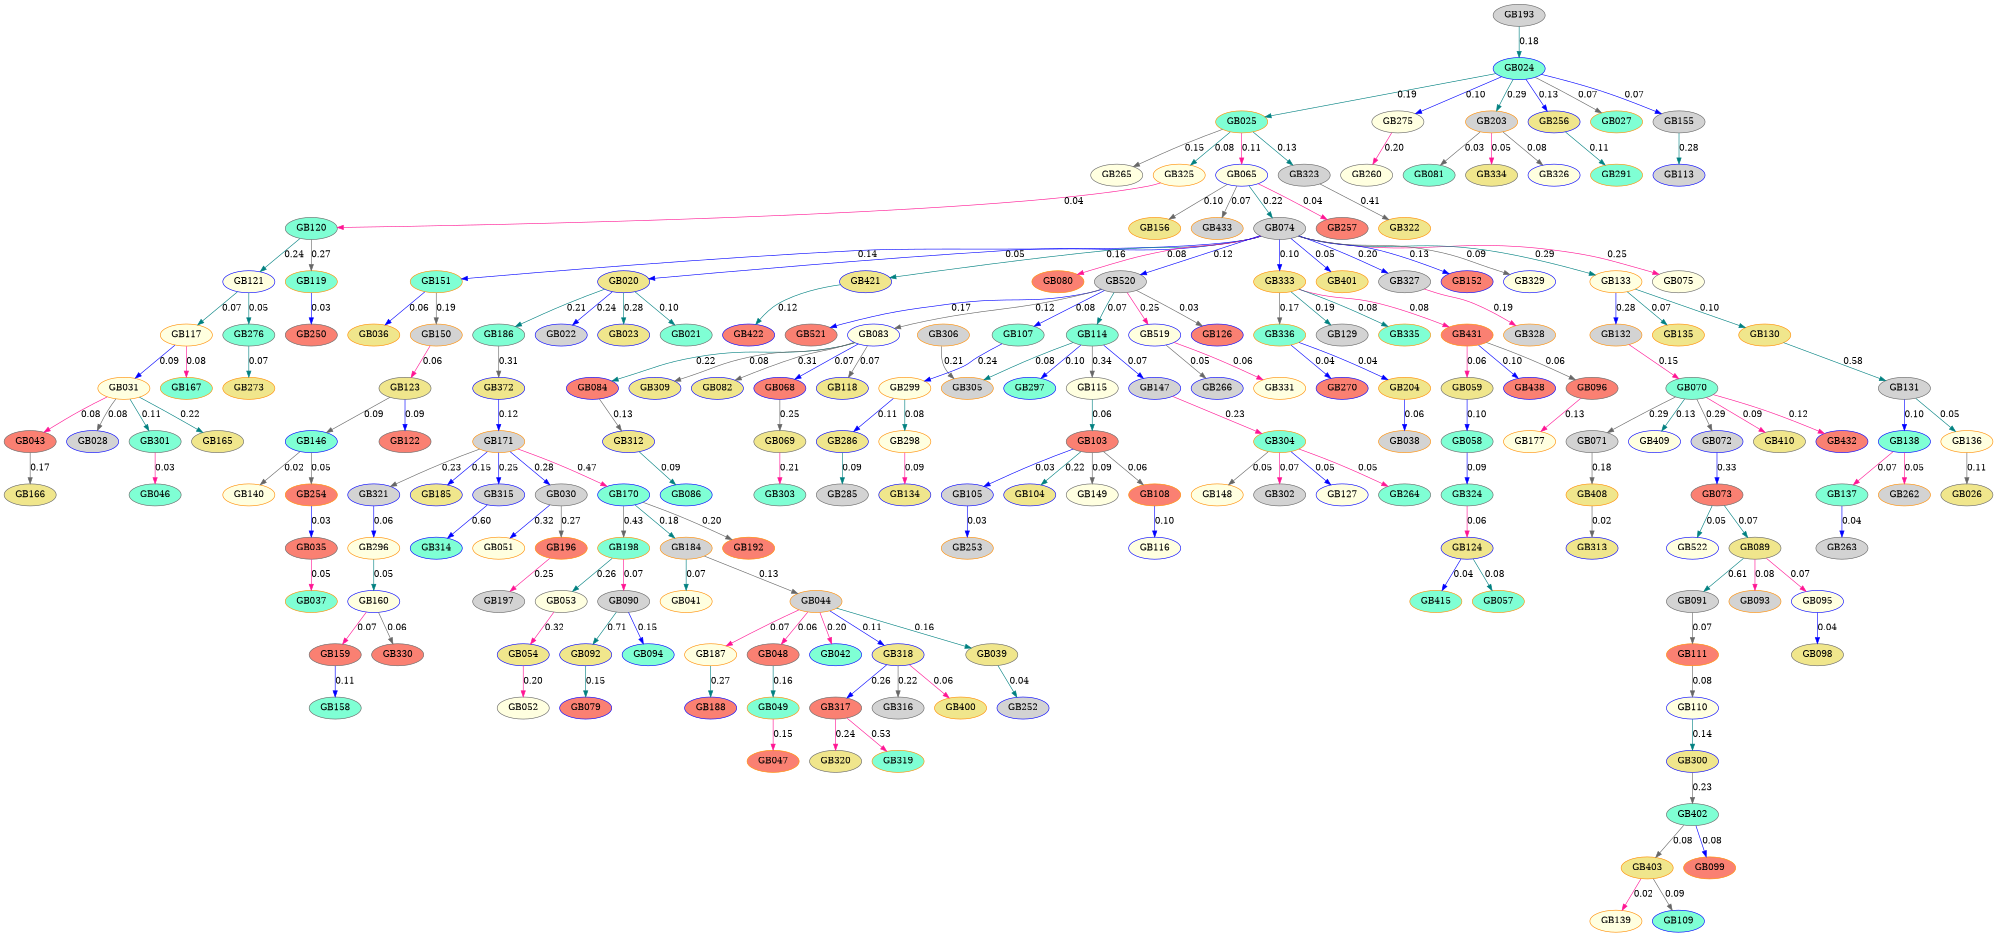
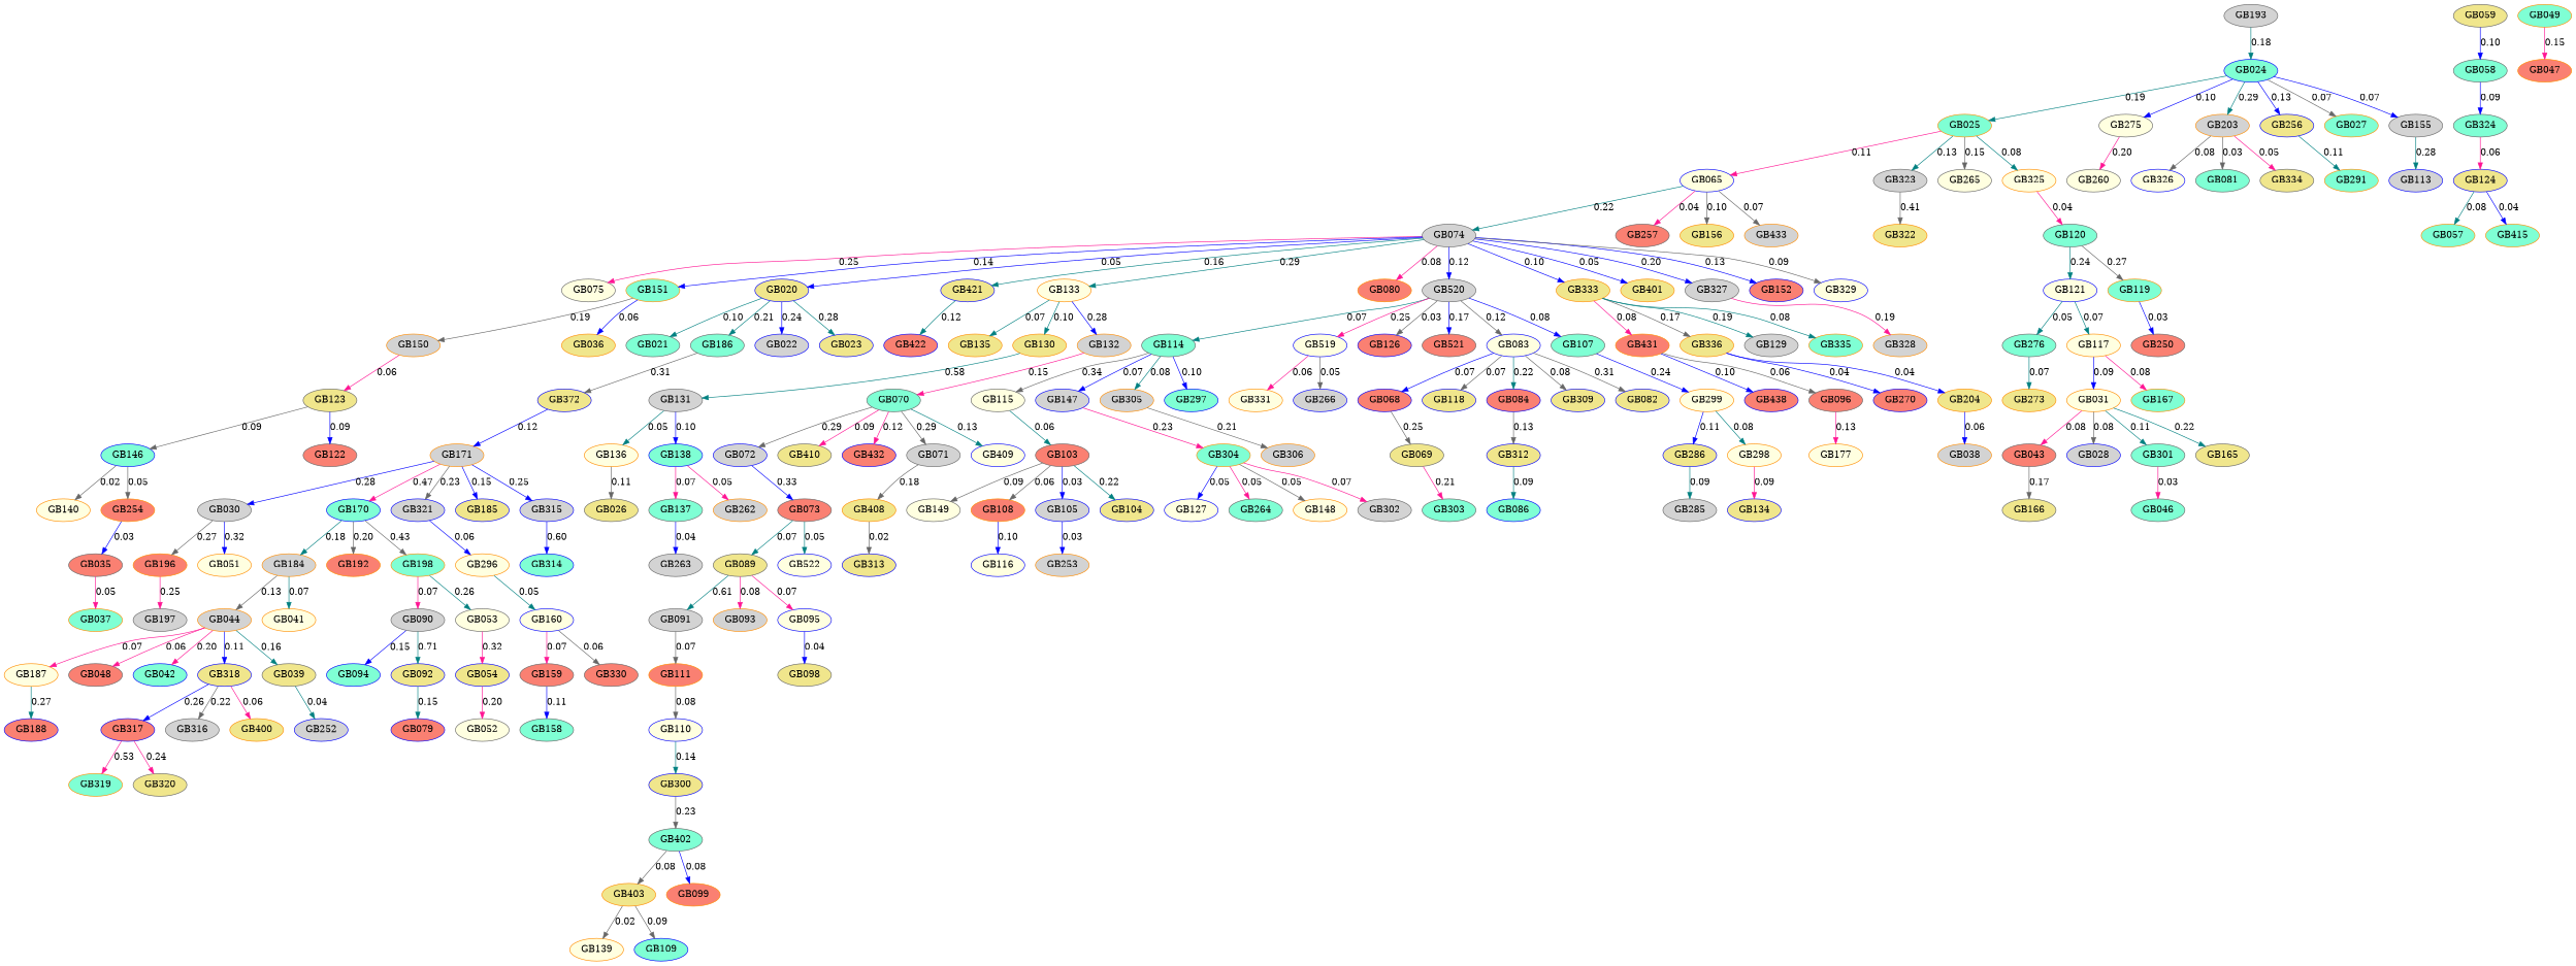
  digraph {
    node [color=gray40 fillcolor=khaki style=filled]
    edge [color=blue]
    GB091 [fillcolor=lightgrey]
    GB111 [color=darkorange fillcolor=salmon]
    GB110 [color=blue fillcolor=lightyellow]
    GB300 [color=blue]
    GB090 [fillcolor=lightgrey]
    GB094 [color=blue fillcolor=aquamarine]
    GB092 [color=blue]
    GB079 [color=blue fillcolor=salmon]
    GB276 [fillcolor=aquamarine]
    GB273 [color=darkorange]
    GB114 [fillcolor=aquamarine]
    GB115 [fillcolor=lightyellow]
    GB147 [color=blue fillcolor=lightgrey]
    GB305 [color=darkorange fillcolor=lightgrey]
    GB297 [color=blue fillcolor=aquamarine]
    GB103 [fillcolor=salmon]
    GB304 [color=darkorange fillcolor=aquamarine]
    GB306 [color=darkorange fillcolor=lightgrey]
    GB149 [fillcolor=lightyellow]
    GB108 [color=darkorange fillcolor=salmon]
    GB105 [color=blue fillcolor=lightgrey]
    GB104 [color=blue]
    GB025 [color=darkorange fillcolor=aquamarine]
    GB065 [color=blue fillcolor=lightyellow]
    GB323 [fillcolor=lightgrey]
    GB265 [fillcolor=lightyellow]
    GB325 [color=darkorange fillcolor=lightyellow]
    GB074 [fillcolor=lightgrey]
    GB257 [fillcolor=salmon]
    GB156 [color=darkorange]
    GB433 [color=darkorange fillcolor=lightgrey]
    GB322 [color=darkorange]
    GB120 [fillcolor=aquamarine]
    GB075 [fillcolor=lightyellow]
    GB151 [color=darkorange fillcolor=aquamarine]
    GB020 [color=blue]
    GB421 [color=blue]
    GB133 [color=darkorange fillcolor=lightyellow]
    GB080 [color=darkorange fillcolor=salmon]
    GB520 [fillcolor=lightgrey]
    GB333 [color=darkorange]
    GB401 [color=darkorange]
    GB327 [fillcolor=lightgrey]
    GB152 [color=blue fillcolor=salmon]
    GB329 [color=blue fillcolor=lightyellow]
    GB150 [color=darkorange fillcolor=lightgrey]
    GB036 [color=darkorange]
    GB021 [fillcolor=aquamarine]
    GB186 [fillcolor=aquamarine]
    GB022 [color=blue fillcolor=lightgrey]
    GB023 [color=blue]
    GB422 [color=blue fillcolor=salmon]
    GB135 [color=darkorange]
    GB130 [color=darkorange]
    GB132 [color=darkorange fillcolor=lightgrey]
    GB519 [color=blue fillcolor=lightyellow]
    GB126 [color=blue fillcolor=salmon]
    GB521 [fillcolor=salmon]
    GB083 [color=blue fillcolor=lightyellow]
    GB107 [fillcolor=aquamarine]
    GB431 [color=darkorange fillcolor=salmon]
-   GB336 [color=darkorange fillcolor=aquamarine]
+   GB336 [color=darkorange]
    GB129 [fillcolor=lightgrey]
    GB335 [color=darkorange fillcolor=aquamarine]
    GB328 [color=darkorange fillcolor=lightgrey]
    GB127 [color=blue fillcolor=lightyellow]
    GB264 [fillcolor=aquamarine]
    GB148 [color=darkorange fillcolor=lightyellow]
    GB302 [fillcolor=lightgrey]
    GB024 [color=blue fillcolor=aquamarine]
    GB275 [fillcolor=lightyellow]
    GB203 [color=darkorange fillcolor=lightgrey]
    GB256 [color=blue]
    GB027 [color=darkorange fillcolor=aquamarine]
    GB155 [fillcolor=lightgrey]
    GB260 [fillcolor=lightyellow]
    GB326 [color=blue fillcolor=lightyellow]
    GB081 [fillcolor=aquamarine]
    GB334
    GB291 [color=darkorange fillcolor=aquamarine]
    GB113 [color=blue fillcolor=lightgrey]
    GB403 [color=darkorange]
    GB139 [color=darkorange fillcolor=lightyellow]
    GB109 [color=blue fillcolor=aquamarine]
    GB123
    GB146 [color=blue fillcolor=aquamarine]
    GB122 [fillcolor=salmon]
    GB140 [color=darkorange fillcolor=lightyellow]
    GB254 [color=darkorange fillcolor=salmon]
    GB402 [fillcolor=aquamarine]
    GB043 [fillcolor=salmon]
    GB166
    GB068 [color=blue fillcolor=salmon]
    GB069
    GB303 [fillcolor=aquamarine]
    GB331 [color=darkorange fillcolor=lightyellow]
    GB266 [color=blue fillcolor=lightgrey]
    n98 [color=blue fillcolor=salmon label=GB438]
    GB096 [fillcolor=salmon]
    GB059
    GB177 [color=darkorange fillcolor=lightyellow]
    GB058 [fillcolor=aquamarine]
    GB044 [color=darkorange fillcolor=lightgrey]
    GB187 [color=darkorange fillcolor=lightyellow]
    GB048 [fillcolor=salmon]
    GB042 [color=blue fillcolor=aquamarine]
    GB318 [color=blue]
    GB039
    GB188 [color=blue fillcolor=salmon]
    GB049 [color=darkorange fillcolor=aquamarine]
-   GB317 [fillcolor=salmon]
+   GB317 [color=blue fillcolor=salmon]
    GB316 [fillcolor=lightgrey]
    GB400 [color=darkorange]
    GB252 [color=blue fillcolor=lightgrey]
    GB159 [fillcolor=salmon]
    GB158 [fillcolor=aquamarine]
    n117 [color=blue label=GB372]
    GB116 [color=blue fillcolor=lightyellow]
    GB253 [color=darkorange fillcolor=lightgrey]
    GB035 [fillcolor=salmon]
    GB286 [color=blue]
    GB285 [fillcolor=lightgrey]
    GB070 [fillcolor=aquamarine]
    GB072 [color=blue fillcolor=lightgrey]
    GB410
    GB432 [color=blue fillcolor=salmon]
    GB071 [fillcolor=lightgrey]
    GB409 [color=blue fillcolor=lightyellow]
    GB073 [fillcolor=salmon]
    GB408 [color=darkorange]
    GB089
    GB522 [color=blue fillcolor=lightyellow]
    GB047 [color=darkorange fillcolor=salmon]
    GB031 [color=darkorange fillcolor=lightyellow]
    GB028 [color=blue fillcolor=lightgrey]
    GB301 [fillcolor=aquamarine]
    GB165
    GB046 [fillcolor=aquamarine]
    GB093 [color=darkorange fillcolor=lightgrey]
    GB095 [color=blue fillcolor=lightyellow]
    GB098
    GB117 [color=darkorange fillcolor=lightyellow]
    GB167 [color=darkorange fillcolor=aquamarine]
    GB131 [fillcolor=lightgrey]
    GB136 [color=darkorange fillcolor=lightyellow]
    GB138 [color=blue fillcolor=aquamarine]
    GB026
    GB137 [fillcolor=aquamarine]
    GB262 [color=darkorange fillcolor=lightgrey]
    GB121 [color=blue fillcolor=lightyellow]
    GB118 [color=blue]
    GB084 [color=blue fillcolor=salmon]
    GB309 [color=blue]
    GB082 [color=blue]
    GB299 [color=darkorange fillcolor=lightyellow]
    GB324 [fillcolor=aquamarine]
    GB124 [color=blue]
    GB057 [color=darkorange fillcolor=aquamarine]
    GB415 [color=darkorange fillcolor=aquamarine]
    GB263 [fillcolor=lightgrey]
    GB171 [color=darkorange fillcolor=lightgrey]
    GB030 [fillcolor=lightgrey]
    GB170 [color=blue fillcolor=aquamarine]
    GB321 [color=blue fillcolor=lightgrey]
    GB185 [color=blue]
    GB315 [color=blue fillcolor=lightgrey]
    GB196 [color=darkorange fillcolor=salmon]
    GB051 [color=darkorange fillcolor=lightyellow]
    GB184 [color=darkorange fillcolor=lightgrey]
    GB192 [color=darkorange fillcolor=salmon]
    GB198 [color=darkorange fillcolor=aquamarine]
    GB296 [color=darkorange fillcolor=lightyellow]
    GB314 [color=blue fillcolor=aquamarine]
    GB197 [fillcolor=lightgrey]
    GB313 [color=blue]
    GB041 [color=darkorange fillcolor=lightyellow]
    GB298 [color=darkorange fillcolor=lightyellow]
    GB134 [color=blue]
    GB270 [color=blue fillcolor=salmon]
    GB204 [color=darkorange]
    GB038 [color=darkorange fillcolor=lightgrey]
    GB193 [fillcolor=lightgrey]
    GB319 [color=darkorange fillcolor=aquamarine]
    GB320
    GB053 [fillcolor=lightyellow]
    GB160 [color=blue fillcolor=lightyellow]
    GB037 [color=darkorange fillcolor=aquamarine]
    GB312 [color=blue]
    GB099 [color=darkorange fillcolor=salmon]
    GB119 [color=darkorange fillcolor=aquamarine]
    GB250 [fillcolor=salmon]
    GB054 [color=blue]
    GB052 [fillcolor=lightyellow]
    GB330 [fillcolor=salmon]
    GB086 [color=blue fillcolor=aquamarine]
    GB091 -> GB111 [color=gray40 label=0.07]
    GB111 -> GB110 [color=gray40 label=0.08]
    GB110 -> GB300 [color=teal label=0.14]
    GB300 -> GB402 [color=gray40 label=0.23]
    GB090 -> GB094 [label=0.15]
    GB090 -> GB092 [color=teal label=0.71]
    GB092 -> GB079 [color=teal label=0.15]
    GB276 -> GB273 [color=teal label=0.07]
    GB114 -> GB115 [color=gray40 label=0.34]
    GB114 -> GB147 [label=0.07]
    GB114 -> GB305 [color=teal label=0.08]
    GB114 -> GB297 [label=0.10]
    GB115 -> GB103 [color=teal label=0.06]
    GB147 -> GB304 [color=deeppink label=0.23]
-   GB306 -> GB305 [color=gray40 label=0.21]
+   GB305 -> GB306 [color=gray40 label=0.21]
    GB103 -> GB149 [color=gray40 label=0.09]
    GB103 -> GB108 [color=gray40 label=0.06]
    GB103 -> GB105 [label=0.03]
    GB103 -> GB104 [color=teal label=0.22]
    GB304 -> GB127 [label=0.05]
    GB304 -> GB264 [color=deeppink label=0.05]
    GB304 -> GB148 [color=gray40 label=0.05]
    GB304 -> GB302 [color=deeppink label=0.07]
    GB108 -> GB116 [label=0.10]
    GB105 -> GB253 [label=0.03]
    GB025 -> GB065 [color=deeppink label=0.11]
    GB025 -> GB323 [color=teal label=0.13]
    GB025 -> GB265 [color=gray40 label=0.15]
    GB025 -> GB325 [color=teal label=0.08]
    GB065 -> GB074 [color=teal label=0.22]
    GB065 -> GB257 [color=deeppink label=0.04]
    GB065 -> GB156 [color=gray40 label=0.10]
    GB065 -> GB433 [color=gray40 label=0.07]
    GB323 -> GB322 [color=gray40 label=0.41]
    GB325 -> GB120 [color=deeppink label=0.04]
    GB074 -> GB075 [color=deeppink label=0.25]
    GB074 -> GB151 [label=0.14]
    GB074 -> GB020 [label=0.05]
    GB074 -> GB421 [color=teal label=0.16]
    GB074 -> GB133 [color=teal label=0.29]
    GB074 -> GB080 [color=deeppink label=0.08]
    GB074 -> GB520 [label=0.12]
    GB074 -> GB333 [label=0.10]
    GB074 -> GB401 [label=0.05]
    GB074 -> GB327 [label=0.20]
    GB074 -> GB152 [label=0.13]
    GB074 -> GB329 [color=gray40 label=0.09]
    GB120 -> GB121 [color=teal label=0.24]
    GB120 -> GB119 [color=gray40 label=0.27]
    GB151 -> GB150 [color=gray40 label=0.19]
    GB151 -> GB036 [label=0.06]
    GB020 -> GB021 [color=teal label=0.10]
    GB020 -> GB186 [color=teal label=0.21]
    GB020 -> GB022 [label=0.24]
    GB020 -> GB023 [color=teal label=0.28]
    GB421 -> GB422 [color=teal label=0.12]
    GB133 -> GB135 [color=teal label=0.07]
    GB133 -> GB130 [color=teal label=0.10]
    GB133 -> GB132 [label=0.28]
    GB520 -> GB114 [color=teal label=0.07]
    GB520 -> GB519 [color=deeppink label=0.25]
    GB520 -> GB126 [color=gray40 label=0.03]
    GB520 -> GB521 [label=0.17]
    GB520 -> GB083 [color=gray40 label=0.12]
    GB520 -> GB107 [label=0.08]
    GB333 -> GB431 [color=deeppink label=0.08]
    GB333 -> GB336 [color=gray40 label=0.17]
    GB333 -> GB129 [color=teal label=0.19]
    GB333 -> GB335 [color=teal label=0.08]
    GB327 -> GB328 [color=deeppink label=0.19]
    GB150 -> GB123 [color=deeppink label=0.06]
    GB186 -> n117 [color=gray40 label=0.31]
    GB130 -> GB131 [color=teal label=0.58]
    GB132 -> GB070 [color=deeppink label=0.15]
    GB519 -> GB331 [color=deeppink label=0.06]
    GB519 -> GB266 [color=gray40 label=0.05]
    GB083 -> GB068 [label=0.07]
    GB083 -> GB118 [color=gray40 label=0.07]
    GB083 -> GB084 [color=teal label=0.22]
    GB083 -> GB309 [color=gray40 label=0.08]
    GB083 -> GB082 [color=gray40 label=0.31]
    GB107 -> GB299 [label=0.24]
    GB431 -> n98 [label=0.10]
    GB431 -> GB096 [color=gray40 label=0.06]
-   GB431 -> GB059 [color=deeppink label=0.06]
    GB336 -> GB270 [label=0.04]
    GB336 -> GB204 [label=0.04]
    GB024 -> GB025 [color=teal label=0.19]
    GB024 -> GB275 [label=0.10]
    GB024 -> GB203 [color=teal label=0.29]
    GB024 -> GB256 [label=0.13]
    GB024 -> GB027 [color=gray40 label=0.07]
    GB024 -> GB155 [label=0.07]
    GB275 -> GB260 [color=deeppink label=0.20]
    GB203 -> GB326 [color=gray40 label=0.08]
    GB203 -> GB081 [color=gray40 label=0.03]
    GB203 -> GB334 [color=deeppink label=0.05]
    GB256 -> GB291 [color=teal label=0.11]
    GB155 -> GB113 [color=teal label=0.28]
-   GB403 -> GB139 [color=deeppink label=0.02]
+   GB403 -> GB139 [color=gray40 label=0.02]
    GB403 -> GB109 [color=gray40 label=0.09]
    GB123 -> GB146 [color=gray40 label=0.09]
    GB123 -> GB122 [label=0.09]
    GB146 -> GB140 [color=gray40 label=0.02]
    GB146 -> GB254 [color=gray40 label=0.05]
    GB254 -> GB035 [label=0.03]
    GB402 -> GB403 [color=gray40 label=0.08]
    GB402 -> GB099 [label=0.08]
    GB043 -> GB166 [color=gray40 label=0.17]
    GB068 -> GB069 [color=gray40 label=0.25]
    GB069 -> GB303 [color=deeppink label=0.21]
    GB096 -> GB177 [color=deeppink label=0.13]
    GB059 -> GB058 [label=0.10]
    GB058 -> GB324 [label=0.09]
    GB044 -> GB187 [color=deeppink label=0.07]
    GB044 -> GB048 [color=deeppink label=0.06]
    GB044 -> GB042 [color=deeppink label=0.20]
    GB044 -> GB318 [label=0.11]
    GB044 -> GB039 [color=teal label=0.16]
    GB187 -> GB188 [color=teal label=0.27]
-   GB048 -> GB049 [color=teal label=0.16]
    GB318 -> GB317 [label=0.26]
    GB318 -> GB316 [color=gray40 label=0.22]
    GB318 -> GB400 [color=deeppink label=0.06]
    GB039 -> GB252 [color=teal label=0.04]
    GB049 -> GB047 [color=deeppink label=0.15]
    GB317 -> GB319 [color=deeppink label=0.53]
    GB317 -> GB320 [color=deeppink label=0.24]
    GB159 -> GB158 [label=0.11]
    n117 -> GB171 [label=0.12]
    GB035 -> GB037 [color=deeppink label=0.05]
    GB286 -> GB285 [color=teal label=0.09]
    GB070 -> GB072 [color=gray40 label=0.29]
    GB070 -> GB410 [color=deeppink label=0.09]
    GB070 -> GB432 [color=deeppink label=0.12]
    GB070 -> GB071 [color=gray40 label=0.29]
    GB070 -> GB409 [color=teal label=0.13]
    GB072 -> GB073 [label=0.33]
    GB071 -> GB408 [color=gray40 label=0.18]
    GB073 -> GB089 [color=teal label=0.07]
    GB073 -> GB522 [color=teal label=0.05]
    GB408 -> GB313 [color=gray40 label=0.02]
    GB089 -> GB091 [color=teal label=0.61]
    GB089 -> GB093 [color=deeppink label=0.08]
    GB089 -> GB095 [color=deeppink label=0.07]
    GB031 -> GB043 [color=deeppink label=0.08]
    GB031 -> GB028 [color=gray40 label=0.08]
    GB031 -> GB301 [color=teal label=0.11]
    GB031 -> GB165 [color=teal label=0.22]
    GB301 -> GB046 [color=deeppink label=0.03]
    GB095 -> GB098 [label=0.04]
    GB117 -> GB031 [label=0.09]
    GB117 -> GB167 [color=deeppink label=0.08]
    GB131 -> GB136 [color=teal label=0.05]
    GB131 -> GB138 [label=0.10]
    GB136 -> GB026 [color=gray40 label=0.11]
    GB138 -> GB137 [color=deeppink label=0.07]
    GB138 -> GB262 [color=deeppink label=0.05]
    GB137 -> GB263 [label=0.04]
    GB121 -> GB276 [color=teal label=0.05]
    GB121 -> GB117 [color=teal label=0.07]
    GB084 -> GB312 [color=gray40 label=0.13]
    GB299 -> GB286 [label=0.11]
    GB299 -> GB298 [color=teal label=0.08]
    GB324 -> GB124 [color=deeppink label=0.06]
    GB124 -> GB057 [color=teal label=0.08]
    GB124 -> GB415 [label=0.04]
    GB171 -> GB030 [label=0.28]
    GB171 -> GB170 [color=deeppink label=0.47]
    GB171 -> GB321 [color=gray40 label=0.23]
    GB171 -> GB185 [label=0.15]
    GB171 -> GB315 [label=0.25]
    GB030 -> GB196 [color=gray40 label=0.27]
    GB030 -> GB051 [label=0.32]
    GB170 -> GB184 [color=teal label=0.18]
    GB170 -> GB192 [color=gray40 label=0.20]
    GB170 -> GB198 [color=gray40 label=0.43]
    GB321 -> GB296 [label=0.06]
    GB315 -> GB314 [label=0.60]
    GB196 -> GB197 [color=deeppink label=0.25]
    GB184 -> GB044 [color=gray40 label=0.13]
    GB184 -> GB041 [color=teal label=0.07]
    GB198 -> GB090 [color=deeppink label=0.07]
    GB198 -> GB053 [color=teal label=0.26]
    GB296 -> GB160 [color=teal label=0.05]
    GB298 -> GB134 [color=deeppink label=0.09]
    GB204 -> GB038 [label=0.06]
    GB193 -> GB024 [color=teal label=0.18]
    GB053 -> GB054 [color=deeppink label=0.32]
    GB160 -> GB159 [color=deeppink label=0.07]
    GB160 -> GB330 [color=gray40 label=0.06]
    GB312 -> GB086 [color=teal label=0.09]
    GB119 -> GB250 [label=0.03]
    GB054 -> GB052 [color=deeppink label=0.20]
  }
